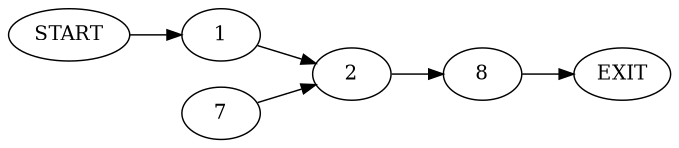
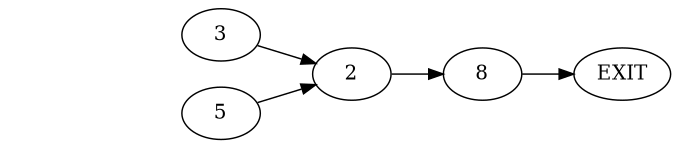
  digraph {
    rankdir=LR
-   n1 [label=START]
-   1
+   1 [label=3]
    2
-   5 [label=7]
+   5
    n5 [label=EXIT]
    n6 [label=8]
-   n1 -> 1
    1 -> 2
    2 -> n6
    5 -> 2
    n6 -> n5
  }
